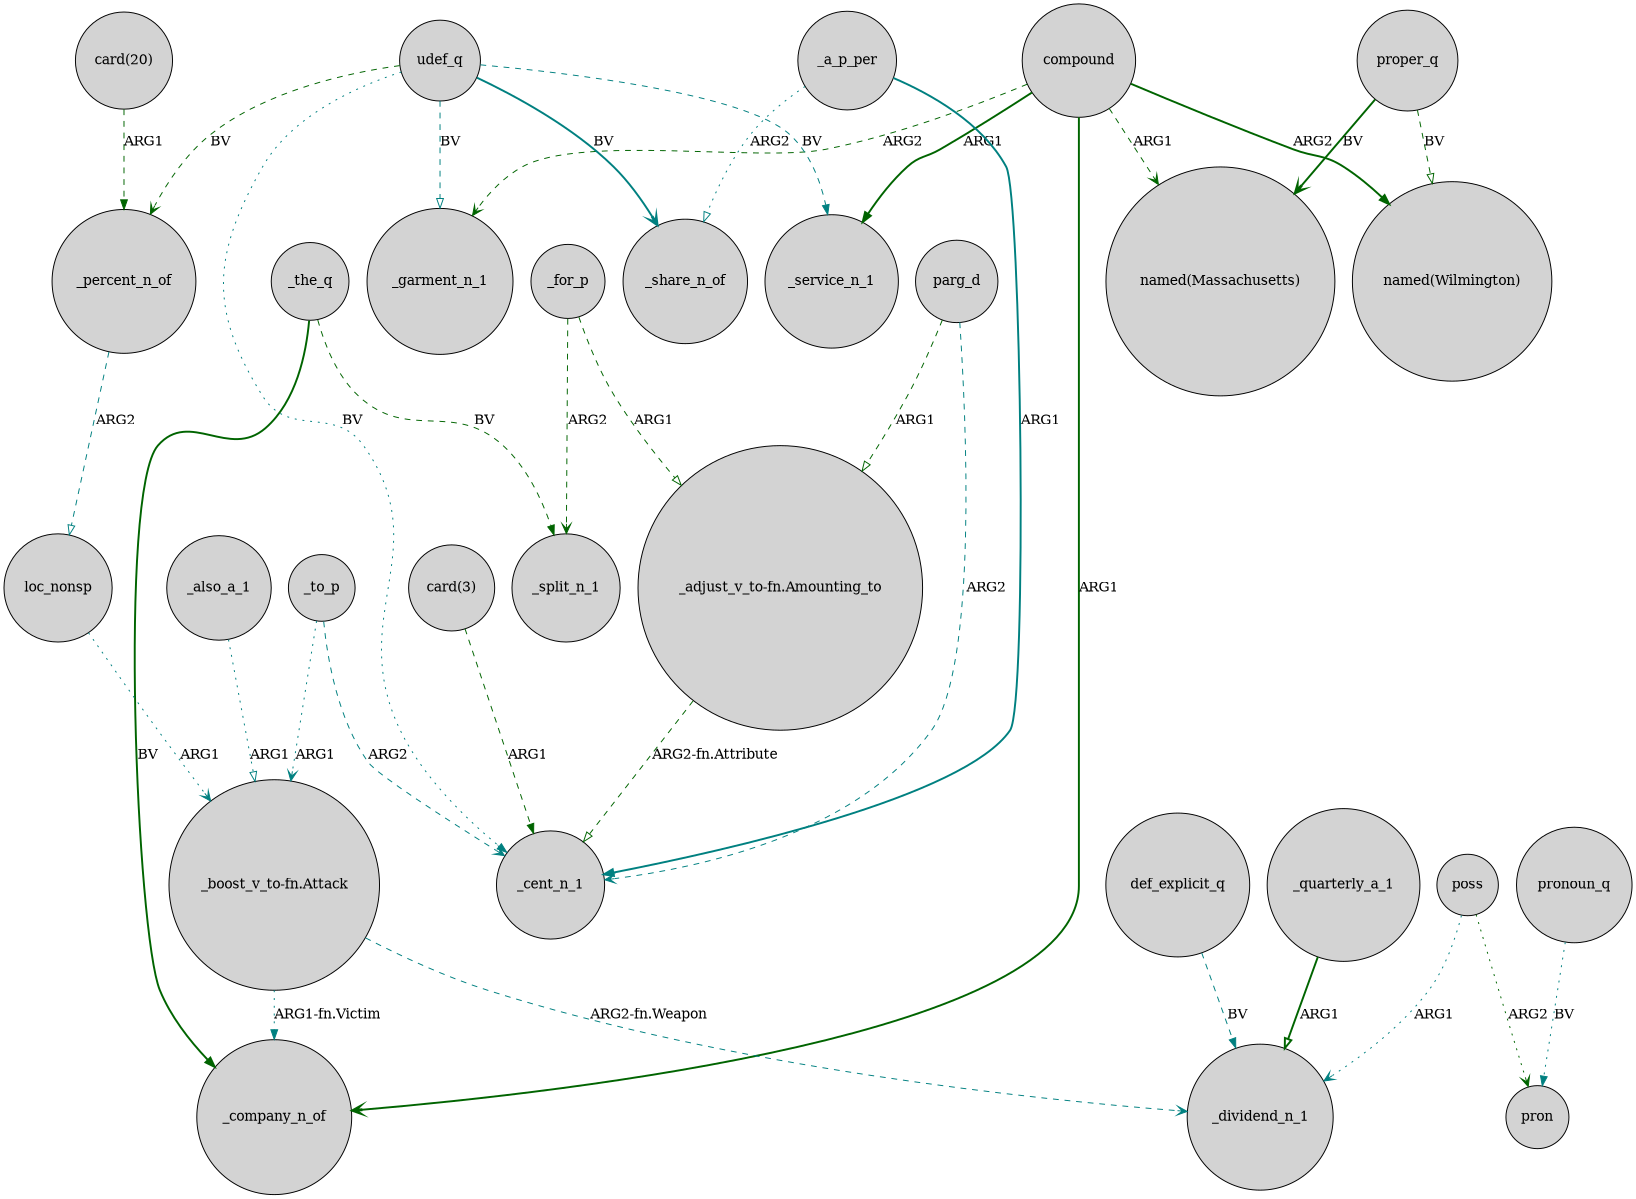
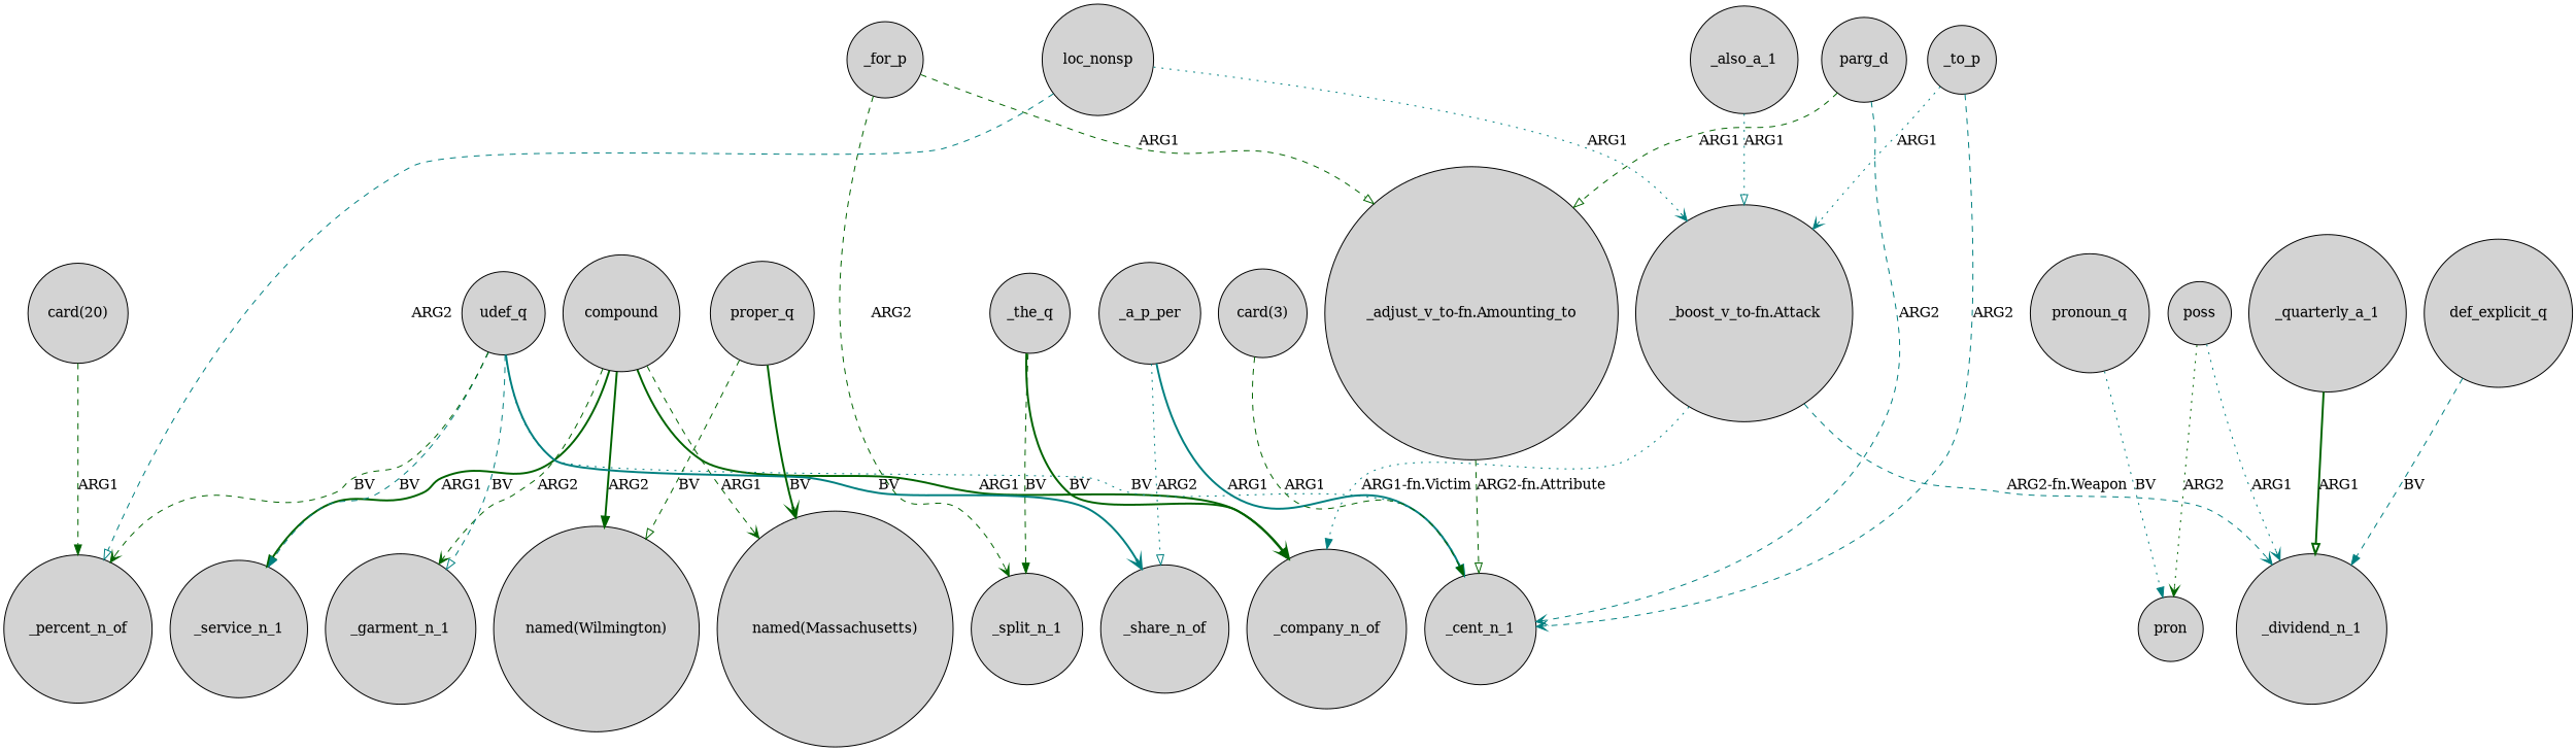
  digraph {
    node [shape=circle style=filled]
    edge [arrowhead=vee color=darkgreen style=dashed]
    compound
    _garment_n_1
    _service_n_1
    "named(Massachusetts)"
    "named(Wilmington)"
    _company_n_of
    udef_q
    _percent_n_of
    _cent_n_1
    _share_n_of
    _to_p
    "_boost_v_to-fn.Attack"
    _dividend_n_1
    "card(20)"
    _a_p_per
    poss
    pron
    "_adjust_v_to-fn.Amounting_to"
    proper_q
    def_explicit_q
    _for_p
    _split_n_1
    pronoun_q
    parg_d
    _the_q
    _also_a_1
    _quarterly_a_1
    "card(3)"
    loc_nonsp
    compound -> _garment_n_1 [label=ARG2]
    compound -> _service_n_1 [arrowhead=normal label=ARG1 style=bold]
    compound -> "named(Massachusetts)" [label=ARG1]
    compound -> "named(Wilmington)" [arrowhead=normal label=ARG2 style=bold]
    compound -> _company_n_of [label=ARG1 style=bold]
    udef_q -> _garment_n_1 [arrowhead=onormal color=teal label=BV]
    udef_q -> _service_n_1 [arrowhead=normal color=teal label=BV]
    udef_q -> _percent_n_of [label=BV]
    udef_q -> _cent_n_1 [arrowhead=normal color=teal label=BV style=dotted]
    udef_q -> _share_n_of [color=teal label=BV style=bold]
    _to_p -> _cent_n_1 [color=teal label=ARG2]
    _to_p -> "_boost_v_to-fn.Attack" [color=teal label=ARG1 style=dotted]
    "_boost_v_to-fn.Attack" -> _company_n_of [arrowhead=normal color=teal label="ARG1-fn.Victim" style=dotted]
    "_boost_v_to-fn.Attack" -> _dividend_n_1 [color=teal label="ARG2-fn.Weapon"]
    "card(20)" -> _percent_n_of [arrowhead=normal label=ARG1]
    _a_p_per -> _cent_n_1 [arrowhead=normal color=teal label=ARG1 style=bold]
    _a_p_per -> _share_n_of [arrowhead=onormal color=teal label=ARG2 style=dotted]
    poss -> _dividend_n_1 [color=teal label=ARG1 style=dotted]
    poss -> pron [label=ARG2 style=dotted]
    "_adjust_v_to-fn.Amounting_to" -> _cent_n_1 [arrowhead=onormal label="ARG2-fn.Attribute"]
    proper_q -> "named(Massachusetts)" [label=BV style=bold]
    proper_q -> "named(Wilmington)" [arrowhead=onormal label=BV]
    def_explicit_q -> _dividend_n_1 [arrowhead=normal color=teal label=BV]
    _for_p -> "_adjust_v_to-fn.Amounting_to" [arrowhead=onormal label=ARG1]
    _for_p -> _split_n_1 [label=ARG2]
    pronoun_q -> pron [arrowhead=normal color=teal label=BV style=dotted]
    parg_d -> _cent_n_1 [color=teal label=ARG2]
    parg_d -> "_adjust_v_to-fn.Amounting_to" [arrowhead=onormal label=ARG1]
    _the_q -> _company_n_of [arrowhead=normal label=BV style=bold]
    _the_q -> _split_n_1 [arrowhead=normal label=BV]
    _also_a_1 -> "_boost_v_to-fn.Attack" [arrowhead=onormal color=teal label=ARG1 style=dotted]
    _quarterly_a_1 -> _dividend_n_1 [arrowhead=onormal label=ARG1 style=bold]
    "card(3)" -> _cent_n_1 [arrowhead=normal label=ARG1]
-   _percent_n_of -> loc_nonsp [arrowhead=onormal color=teal label=ARG2]
+   loc_nonsp -> _percent_n_of [arrowhead=onormal color=teal label=ARG2]
    loc_nonsp -> "_boost_v_to-fn.Attack" [color=teal label=ARG1 style=dotted]
  }
